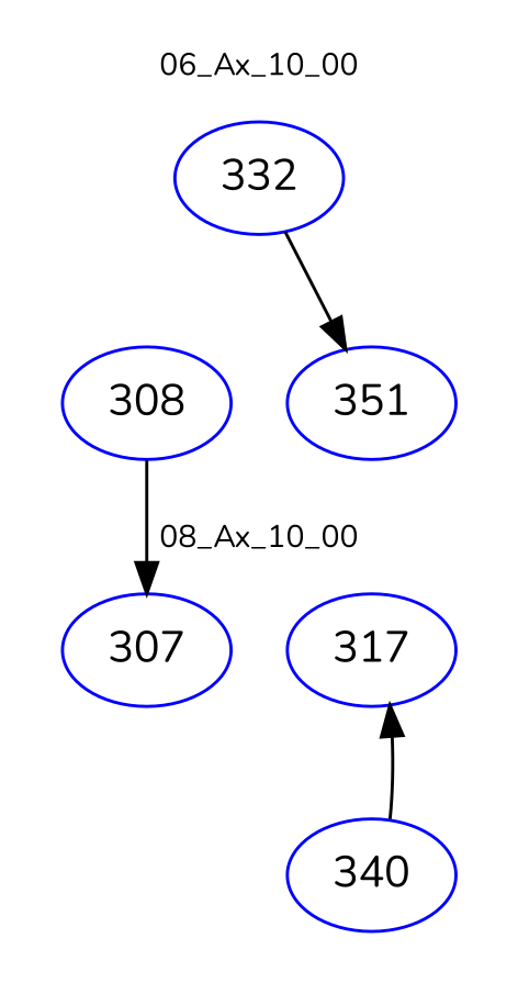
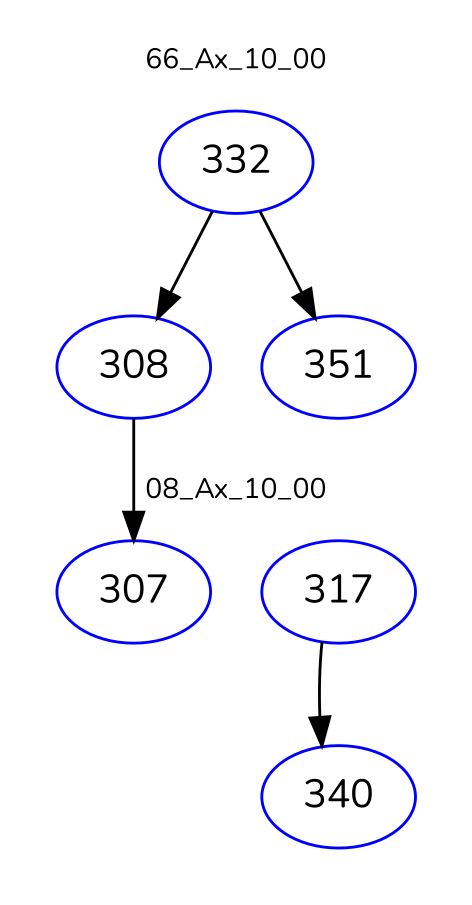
  digraph {
    fontname=Nunito
    node [color=blue fontname=Nunito]
    edge [color=black fontname=Nunito]
    n1 [label=317]
    n2 [label=307]
    n3 [label=340]
    n4 [label=332]
    n5 [label=308]
    n6 [label=351]
    subgraph cluster_1 {
      color=white
      fontsize=10
      label="08_Ax_10_00"
      n1
      n2
      n3
    }
    subgraph cluster_2 {
      color=white
      fontsize=10
-     label="06_Ax_10_00"
+     label="66_Ax_10_00"
      n4
      n5
      n6
    }
-   n3 -> n1
+   n1 -> n3
+   n4 -> n5
    n4 -> n6
    n5 -> n2
  }
